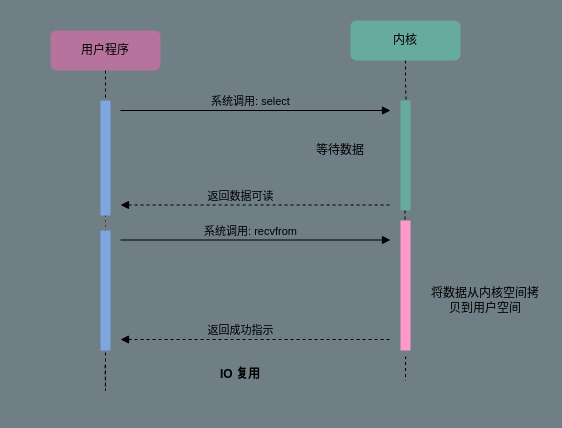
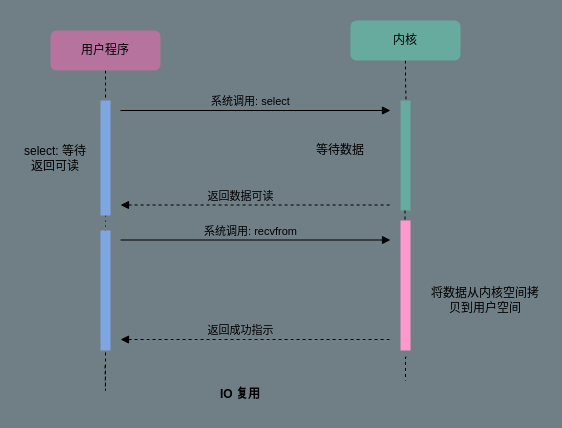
  <mxCell id="0" />
  <mxCell id="1" parent="0" />
  <mxCell id="2" style="edgeStyle=orthogonalEdgeStyle;rounded=0;orthogonalLoop=1;jettySize=auto;html=1;labelBackgroundColor=none;startArrow=none;startFill=0;endArrow=none;endFill=0;dashed=1;" parent="1" source="3" edge="1"><mxGeometry relative="1" as="geometry"><mxPoint x="105" y="100" as="targetPoint" /></mxGeometry></mxCell>
  <mxCell id="3" value="用户程序" style="rounded=1;whiteSpace=wrap;html=1;strokeColor=none;fillColor=#B5739D;" parent="1" vertex="1"><mxGeometry x="50" y="30" width="110" height="40" as="geometry" /></mxCell>
  <mxCell id="4" style="edgeStyle=orthogonalEdgeStyle;rounded=0;orthogonalLoop=1;jettySize=auto;html=1;entryX=0.55;entryY=-0.011;entryDx=0;entryDy=0;entryPerimeter=0;dashed=1;labelBackgroundColor=none;startArrow=none;startFill=0;endArrow=none;endFill=0;" parent="1" source="5" target="7" edge="1"><mxGeometry relative="1" as="geometry" /></mxCell>
  <mxCell id="5" value="内核" style="rounded=1;whiteSpace=wrap;html=1;fillColor=#67ab9f;strokeColor=none;" parent="1" vertex="1"><mxGeometry x="350" y="20" width="110" height="40" as="geometry" /></mxCell>
  <mxCell id="6" value="系统调用: select" style="verticalAlign=bottom;endArrow=none;startArrow=block;startFill=1;endFill=0;labelBackgroundColor=none;html=1;" parent="1" edge="1"><mxGeometry x="0.037" relative="1" as="geometry"><mxPoint x="390" y="110" as="sourcePoint" /><mxPoint x="120" y="110" as="targetPoint" /><mxPoint as="offset" /></mxGeometry></mxCell>
  <mxCell id="7" value="" style="html=1;points=[];perimeter=orthogonalPerimeter;fillColor=#67AB9F;strokeColor=none;" parent="1" vertex="1"><mxGeometry x="400" y="100" width="10" height="110" as="geometry" /></mxCell>
+ <mxCell id="8" value="select: 等待返回可读" style="text;html=1;strokeColor=none;fillColor=none;align=center;verticalAlign=middle;whiteSpace=wrap;rounded=0;" parent="1" vertex="1"><mxGeometry x="20" y="147.5" width="70" height="20" as="geometry" /></mxCell>
  <mxCell id="9" style="edgeStyle=orthogonalEdgeStyle;rounded=0;orthogonalLoop=1;jettySize=auto;html=1;labelBackgroundColor=none;startArrow=none;startFill=0;endArrow=none;endFill=0;dashed=1;" parent="1" edge="1"><mxGeometry relative="1" as="geometry"><mxPoint x="105" y="340" as="sourcePoint" /><mxPoint x="104.5" y="363" as="targetPoint" /><Array as="points"><mxPoint x="105" y="390" /><mxPoint x="105" y="390" /></Array></mxGeometry></mxCell>
  <mxCell id="10" style="edgeStyle=orthogonalEdgeStyle;rounded=0;orthogonalLoop=1;jettySize=auto;html=1;labelBackgroundColor=none;startArrow=none;startFill=0;endArrow=none;endFill=0;dashed=1;exitX=0.6;exitY=1.05;exitDx=0;exitDy=0;exitPerimeter=0;" parent="1" source="12" edge="1"><mxGeometry relative="1" as="geometry"><mxPoint x="404.5" y="320" as="sourcePoint" /><mxPoint x="405" y="380" as="targetPoint" /></mxGeometry></mxCell>
  <mxCell id="11" style="edgeStyle=orthogonalEdgeStyle;rounded=0;orthogonalLoop=1;jettySize=auto;html=1;labelBackgroundColor=none;startArrow=none;startFill=0;endArrow=none;endFill=0;dashed=1;" parent="1" source="7" edge="1"><mxGeometry relative="1" as="geometry"><mxPoint x="404.5" y="210" as="sourcePoint" /><mxPoint x="404.5" y="250" as="targetPoint" /></mxGeometry></mxCell>
  <mxCell id="12" value="" style="html=1;points=[];perimeter=orthogonalPerimeter;strokeColor=none;fillColor=#FF99CC;" parent="1" vertex="1"><mxGeometry x="400" y="220" width="10" height="130" as="geometry" /></mxCell>
  <mxCell id="13" value="等待数据" style="text;html=1;strokeColor=none;fillColor=none;align=center;verticalAlign=middle;whiteSpace=wrap;rounded=0;" parent="1" vertex="1"><mxGeometry x="295" y="140" width="90" height="20" as="geometry" /></mxCell>
  <mxCell id="14" value="将数据从内核空间拷贝到用户空间" style="text;html=1;strokeColor=none;fillColor=none;align=center;verticalAlign=middle;whiteSpace=wrap;rounded=0;" parent="1" vertex="1"><mxGeometry x="430" y="290" width="110" height="20" as="geometry" /></mxCell>
  <mxCell id="15" style="edgeStyle=orthogonalEdgeStyle;rounded=0;orthogonalLoop=1;jettySize=auto;html=1;dashed=1;dashPattern=1 4;endArrow=none;endFill=0;" parent="1" source="16" edge="1"><mxGeometry relative="1" as="geometry"><mxPoint x="105" y="230" as="targetPoint" /></mxGeometry></mxCell>
  <mxCell id="16" value="" style="html=1;points=[];perimeter=orthogonalPerimeter;fillColor=#7EA6E0;strokeColor=none;" parent="1" vertex="1"><mxGeometry x="100" y="100" width="10" height="115" as="geometry" /></mxCell>
  <mxCell id="17" value="" style="html=1;points=[];perimeter=orthogonalPerimeter;fillColor=#7EA6E0;strokeColor=none;" parent="1" vertex="1"><mxGeometry x="100" y="230" width="10" height="120" as="geometry" /></mxCell>
  <mxCell id="18" value="返回数据可读" style="html=1;verticalAlign=bottom;endArrow=none;dashed=1;endSize=8;startArrow=block;startFill=1;endFill=0;labelBackgroundColor=none;" parent="1" edge="1"><mxGeometry x="-0.111" relative="1" as="geometry"><mxPoint x="390" y="204.5" as="targetPoint" /><mxPoint x="120" y="204.5" as="sourcePoint" /><mxPoint as="offset" /></mxGeometry></mxCell>
  <mxCell id="19" value="系统调用: recvfrom" style="verticalAlign=bottom;endArrow=none;startArrow=block;startFill=1;endFill=0;labelBackgroundColor=none;html=1;" parent="1" edge="1"><mxGeometry x="0.037" relative="1" as="geometry"><mxPoint x="390" y="239.5" as="sourcePoint" /><mxPoint x="120" y="239.5" as="targetPoint" /><mxPoint as="offset" /></mxGeometry></mxCell>
  <mxCell id="20" value="返回成功指示" style="html=1;verticalAlign=bottom;endArrow=none;dashed=1;endSize=8;startArrow=block;startFill=1;endFill=0;labelBackgroundColor=none;" parent="1" edge="1"><mxGeometry x="-0.111" relative="1" as="geometry"><mxPoint x="390" y="339" as="targetPoint" /><mxPoint x="120" y="339" as="sourcePoint" /><mxPoint as="offset" /></mxGeometry></mxCell>
- <mxCell id="21" value="IO 复用" style="text;align=center;fontStyle=1;verticalAlign=middle;spacingLeft=3;spacingRight=3;strokeColor=none;rotatable=0;points=[[0,0.5],[1,0.5]];portConstraint=eastwest;" vertex="1" parent="1"><mxGeometry x="200" y="360" width="80" height="26" as="geometry" /></mxCell>
+ <mxCell id="21" value="IO 复用" style="text;align=center;fontStyle=1;verticalAlign=middle;spacingLeft=3;spacingRight=3;strokeColor=none;rotatable=0;points=[[0,0.5],[1,0.5]];portConstraint=eastwest;" vertex="1" parent="1"><mxGeometry x="200" y="380" width="80" height="26" as="geometry" /></mxCell>
